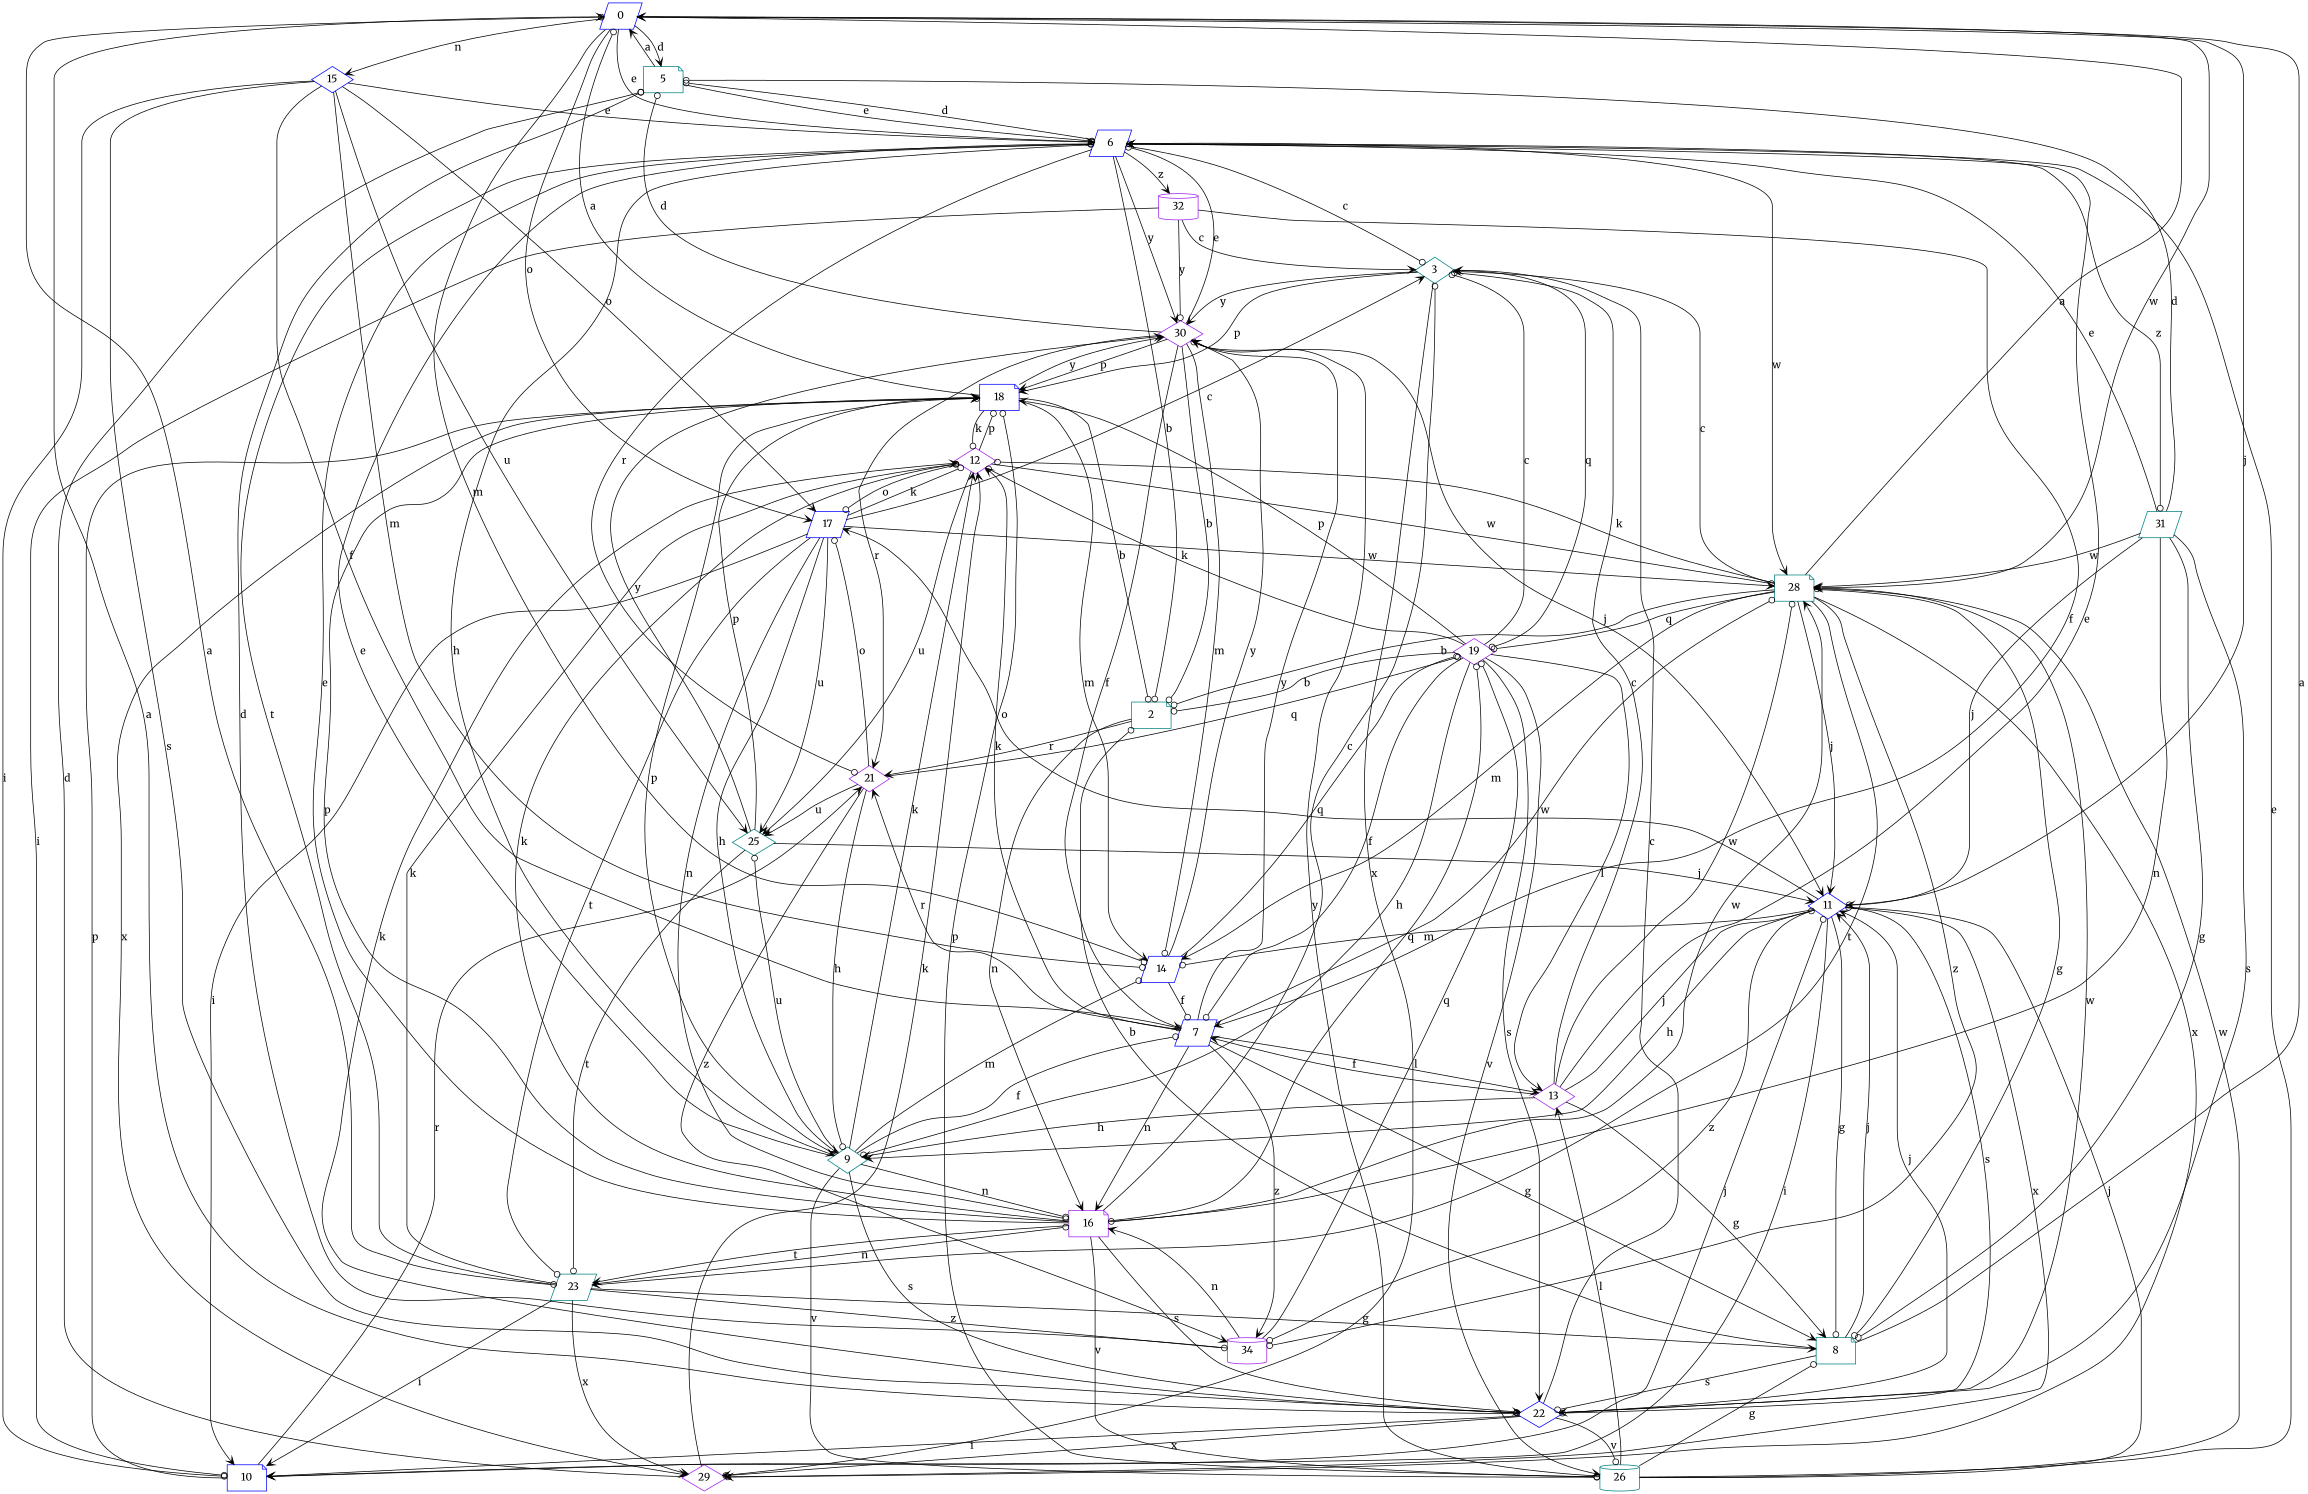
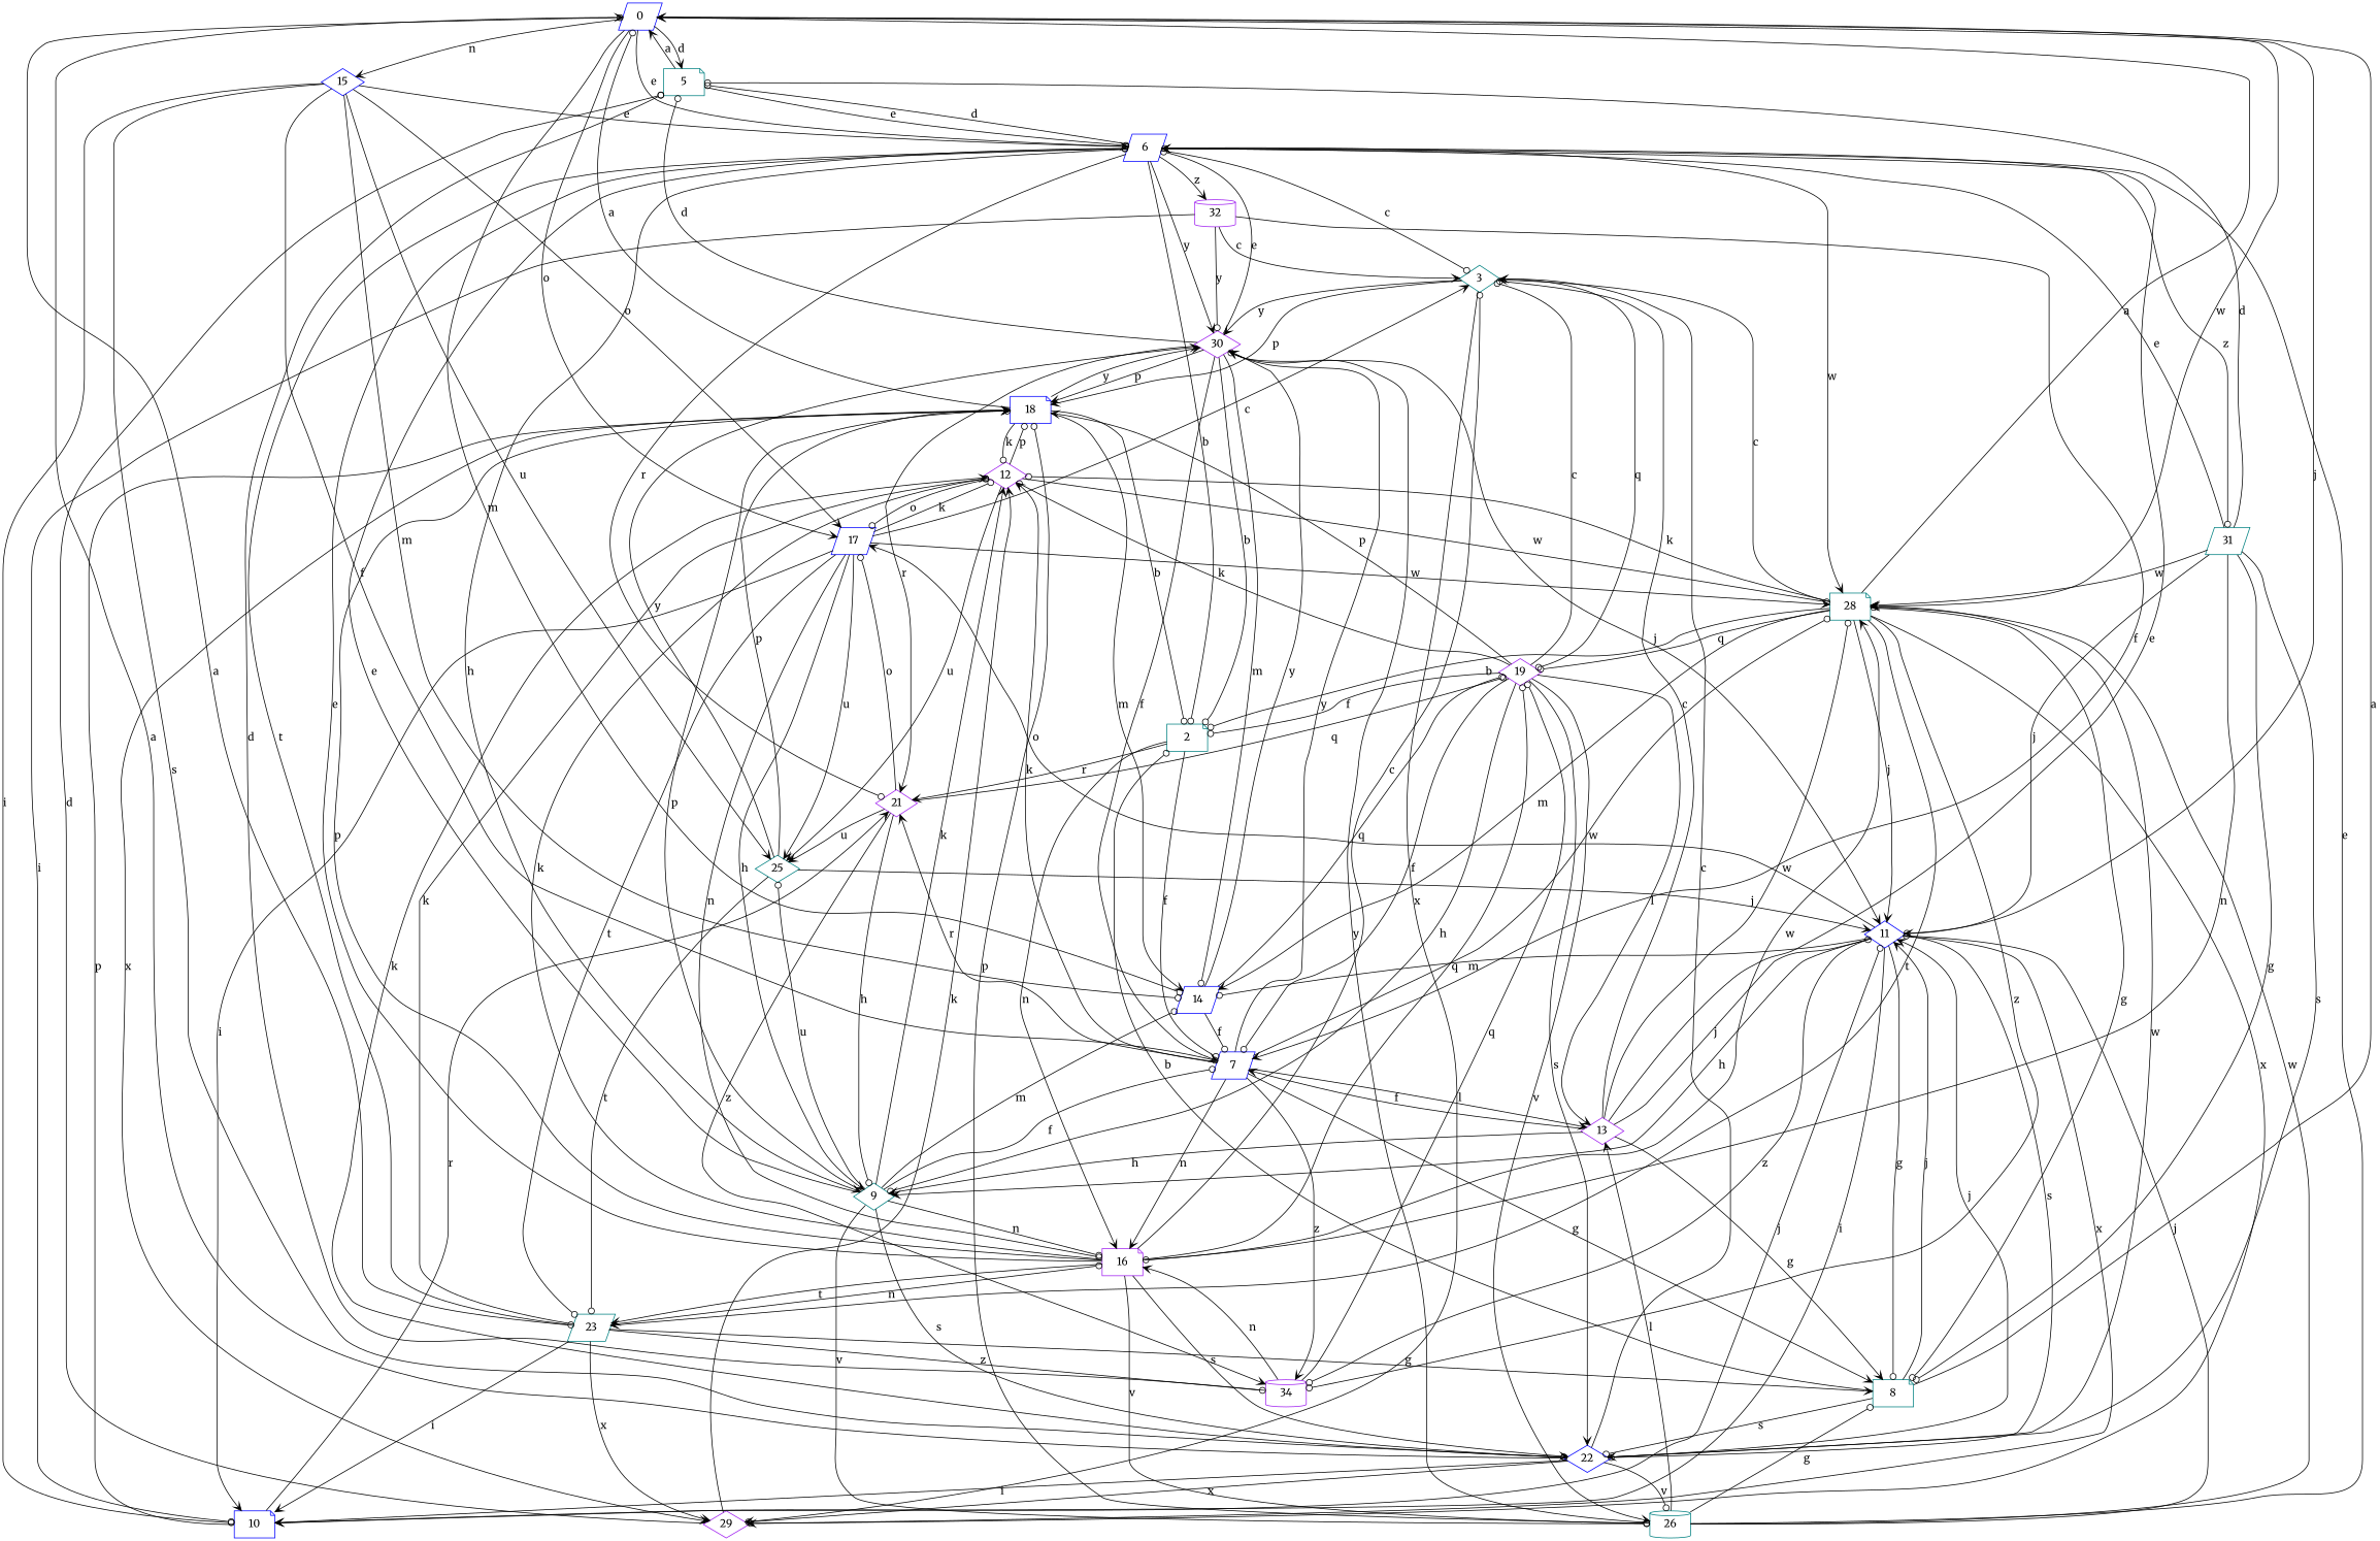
  strict digraph {
    fontname=Merriweather
    node [color=blue fontname=Merriweather shape=diamond]
    edge [arrowhead=odot fontname=Merriweather]
    0 [shape=parallelogram]
    5 [color=teal shape=note]
    6 [shape=parallelogram]
    11
    14 [shape=parallelogram]
    15
    17 [shape=parallelogram]
    28 [color=teal shape=note]
    2 [color=teal shape=note]
    21 [color=purple]
    3 [color=teal]
    30 [color=purple]
    9 [color=teal]
    23 [color=teal shape=parallelogram]
    31 [color=teal shape=parallelogram]
    32 [color=purple shape=cylinder]
    29 [color=purple]
    8 [color=teal shape=note]
    34 [color=purple shape=cylinder]
    22
    10 [shape=note]
    7 [shape=parallelogram]
    19 [color=purple]
    25 [color=teal]
    16 [color=purple shape=note]
    12 [color=purple]
    13 [color=purple]
    18 [shape=note]
    26 [color=teal shape=cylinder]
    0 -> 5 [arrowhead=vee label=d]
    0 -> 6 [label=e]
    0 -> 11 [label=j]
    0 -> 14 [label=m]
    0 -> 15 [arrowhead=vee label=n]
    0 -> 17 [arrowhead=vee label=o]
    0 -> 28 [arrowhead=vee label=w]
    5 -> 0 [arrowhead=vee label=a]
    5 -> 6 [label=e]
    6 -> 5 [label=d]
    6 -> 28 [arrowhead=vee label=w]
    6 -> 2 [label=b]
    6 -> 21 [label=r]
    6 -> 3 [label=c]
    6 -> 30 [arrowhead=vee label=y]
    6 -> 9 [arrowhead=vee label=h]
    6 -> 23 [label=t]
    6 -> 31 [label=z]
    6 -> 32 [arrowhead=vee label=z]
    11 -> 14 [label=m]
    11 -> 17 [arrowhead=vee label=o]
    11 -> 9 [arrowhead=vee label=h]
    11 -> 29 [label=x]
    11 -> 8 [label=g]
    11 -> 34 [label=z]
    11 -> 22 [label=s]
    11 -> 10 [arrowhead=vee label=i]
    14 -> 30 [arrowhead=vee label=y]
    14 -> 7 [label=f]
    14 -> 19 [label=q]
    15 -> 6 [arrowhead=vee label=e]
    15 -> 14 [label=m]
    15 -> 17 [arrowhead=vee label=o]
    15 -> 22 [label=s]
    15 -> 10 [label=i]
    15 -> 7 [label=f]
    15 -> 25 [arrowhead=vee label=u]
    17 -> 28 [arrowhead=vee label=w]
    17 -> 3 [arrowhead=vee label=c]
    17 -> 9 [arrowhead=vee label=h]
    17 -> 23 [label=t]
    17 -> 10 [arrowhead=vee label=i]
    17 -> 25 [arrowhead=vee label=u]
    17 -> 16 [label=n]
    17 -> 12 [label=k]
    28 -> 0 [arrowhead=vee label=a]
    28 -> 11 [arrowhead=vee label=j]
    28 -> 14 [arrowhead=vee label=m]
    28 -> 2 [label=b]
    28 -> 3 [arrowhead=vee label=c]
    28 -> 23 [arrowhead=vee label=t]
    28 -> 29 [arrowhead=vee label=x]
    28 -> 8 [label=g]
    28 -> 34 [label=z]
    28 -> 19 [label=q]
    28 -> 12 [label=k]
    2 -> 21 [arrowhead=vee label=r]
+   2 -> 7 [label=f]
    2 -> 16 [arrowhead=vee label=n]
    21 -> 17 [label=o]
    21 -> 9 [label=h]
    21 -> 34 [arrowhead=vee label=z]
    21 -> 19 [label=q]
    21 -> 25 [arrowhead=vee label=u]
    3 -> 30 [arrowhead=vee label=y]
    3 -> 29 [arrowhead=vee label=x]
    3 -> 19 [label=q]
    3 -> 18 [arrowhead=vee label=p]
    30 -> 5 [label=d]
    30 -> 6 [label=e]
    30 -> 11 [arrowhead=vee label=j]
    30 -> 14 [label=m]
    30 -> 2 [label=b]
    30 -> 21 [arrowhead=vee label=r]
    30 -> 7 [arrowhead=vee label=f]
    30 -> 18 [arrowhead=vee label=p]
    9 -> 6 [label=e]
    9 -> 14 [label=m]
    9 -> 22 [label=s]
    9 -> 7 [label=f]
    9 -> 25 [label=u]
    9 -> 16 [label=n]
    9 -> 12 [arrowhead=vee label=k]
    9 -> 18 [arrowhead=vee label=p]
    9 -> 26 [label=v]
    23 -> 0 [label=a]
    23 -> 29 [arrowhead=vee label=x]
    23 -> 8 [arrowhead=vee label=g]
    23 -> 34 [label=z]
    23 -> 10 [arrowhead=vee label=i]
    23 -> 16 [label=n]
    23 -> 12 [label=k]
    31 -> 5 [label=d]
    31 -> 6 [label=e]
    31 -> 11 [arrowhead=vee label=j]
    31 -> 28 [arrowhead=vee label=w]
    31 -> 8 [label=g]
    31 -> 22 [arrowhead=vee label=s]
    31 -> 16 [label=n]
    32 -> 3 [arrowhead=vee label=c]
    32 -> 30 [label=y]
    32 -> 10 [label=i]
    32 -> 7 [arrowhead=vee label=f]
    29 -> 5 [label=d]
    29 -> 12 [arrowhead=vee label=k]
    8 -> 0 [arrowhead=vee label=a]
    8 -> 11 [arrowhead=vee label=j]
    8 -> 2 [label=b]
    8 -> 22 [label=s]
    34 -> 5 [label=d]
    34 -> 19 [label=q]
    34 -> 16 [arrowhead=vee label=n]
    22 -> 0 [arrowhead=vee label=a]
    22 -> 11 [arrowhead=vee label=j]
    22 -> 28 [arrowhead=vee label=w]
    22 -> 3 [arrowhead=vee label=c]
    22 -> 29 [label=x]
    22 -> 10 [arrowhead=vee label=i]
    22 -> 12 [arrowhead=vee label=k]
    22 -> 26 [label=v]
    10 -> 11 [label=j]
    10 -> 21 [arrowhead=vee label=r]
    10 -> 18 [label=p]
    7 -> 28 [label=w]
    7 -> 21 [arrowhead=vee label=r]
    7 -> 30 [arrowhead=vee label=y]
    7 -> 8 [arrowhead=vee label=g]
    7 -> 34 [arrowhead=vee label=z]
    7 -> 16 [arrowhead=vee label=n]
    7 -> 12 [arrowhead=vee label=k]
    7 -> 13 [arrowhead=vee label=l]
-   19 -> 2 [label=b]
+   19 -> 2 [label=f]
    19 -> 3 [label=c]
    19 -> 9 [label=h]
    19 -> 22 [arrowhead=vee label=s]
    19 -> 7 [label=f]
    19 -> 12 [label=k]
    19 -> 13 [arrowhead=vee label=l]
    19 -> 18 [arrowhead=vee label=p]
    19 -> 26 [arrowhead=vee label=v]
    25 -> 11 [arrowhead=vee label=j]
    25 -> 30 [arrowhead=vee label=y]
    25 -> 23 [label=t]
    25 -> 18 [arrowhead=vee label=p]
    16 -> 6 [label=e]
    16 -> 28 [arrowhead=vee label=w]
    16 -> 3 [label=c]
    16 -> 23 [arrowhead=vee label=t]
    16 -> 22 [arrowhead=vee label=s]
    16 -> 19 [label=q]
    16 -> 12 [label=k]
    16 -> 18 [arrowhead=vee label=p]
    16 -> 26 [label=v]
    12 -> 17 [label=o]
    12 -> 28 [label=w]
    12 -> 25 [arrowhead=vee label=u]
    12 -> 18 [label=p]
    13 -> 6 [arrowhead=vee label=e]
    13 -> 11 [label=j]
    13 -> 28 [label=w]
    13 -> 3 [label=c]
    13 -> 9 [arrowhead=vee label=h]
    13 -> 8 [arrowhead=vee label=g]
    13 -> 7 [arrowhead=vee label=f]
    18 -> 0 [label=a]
    18 -> 14 [arrowhead=vee label=m]
    18 -> 2 [label=b]
    18 -> 30 [arrowhead=vee label=y]
    18 -> 29 [arrowhead=vee label=x]
    18 -> 12 [label=k]
    26 -> 6 [arrowhead=vee label=e]
    26 -> 11 [label=j]
    26 -> 28 [label=w]
    26 -> 30 [label=y]
    26 -> 8 [label=g]
    26 -> 13 [arrowhead=vee label=l]
    26 -> 18 [label=p]
  }
